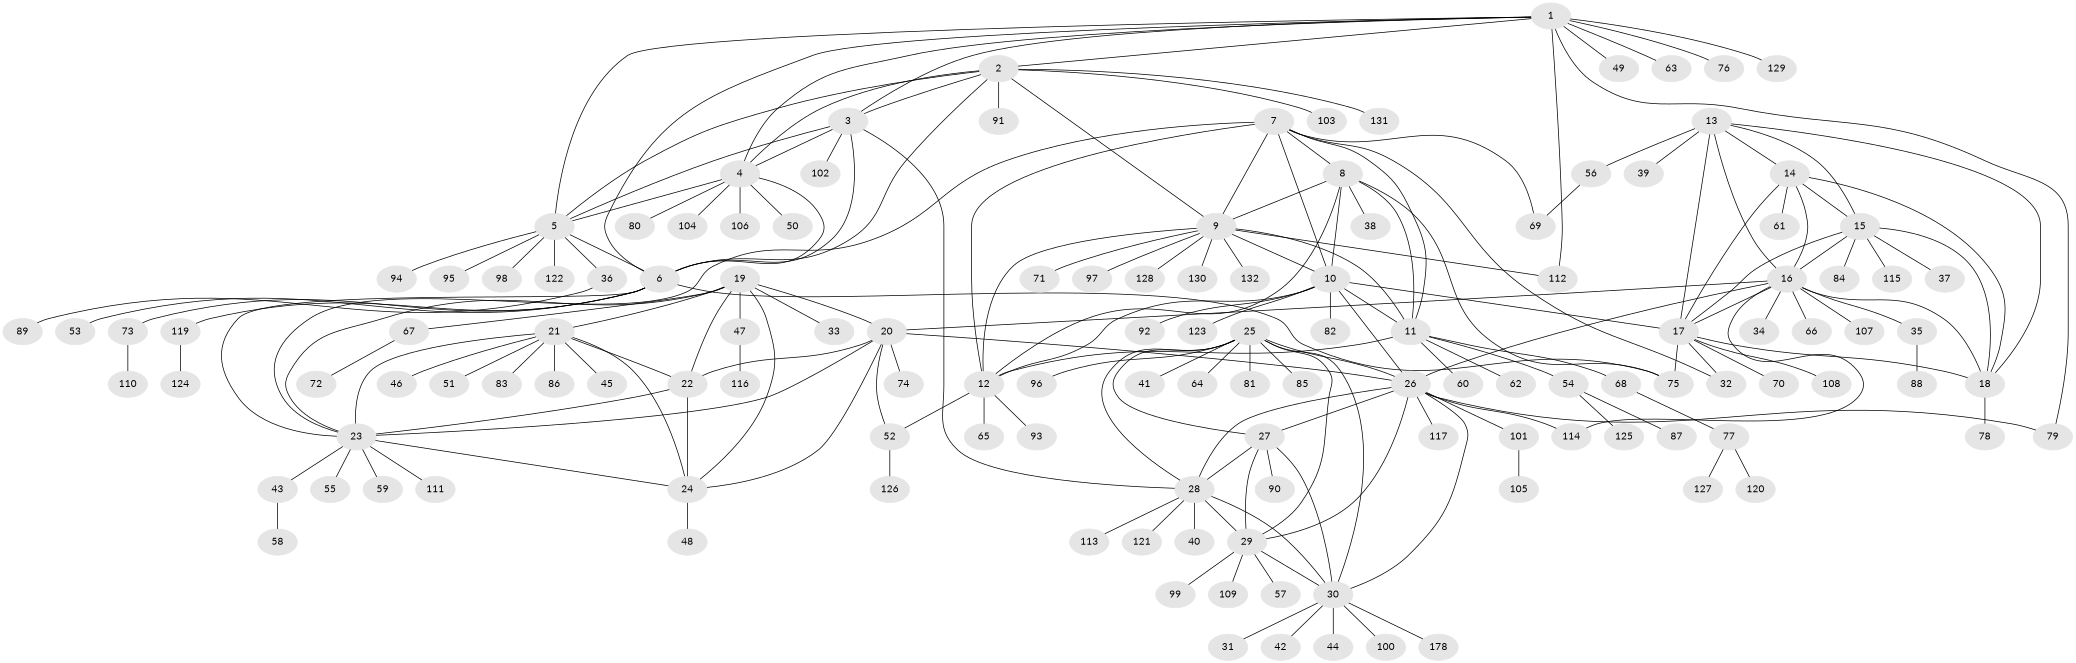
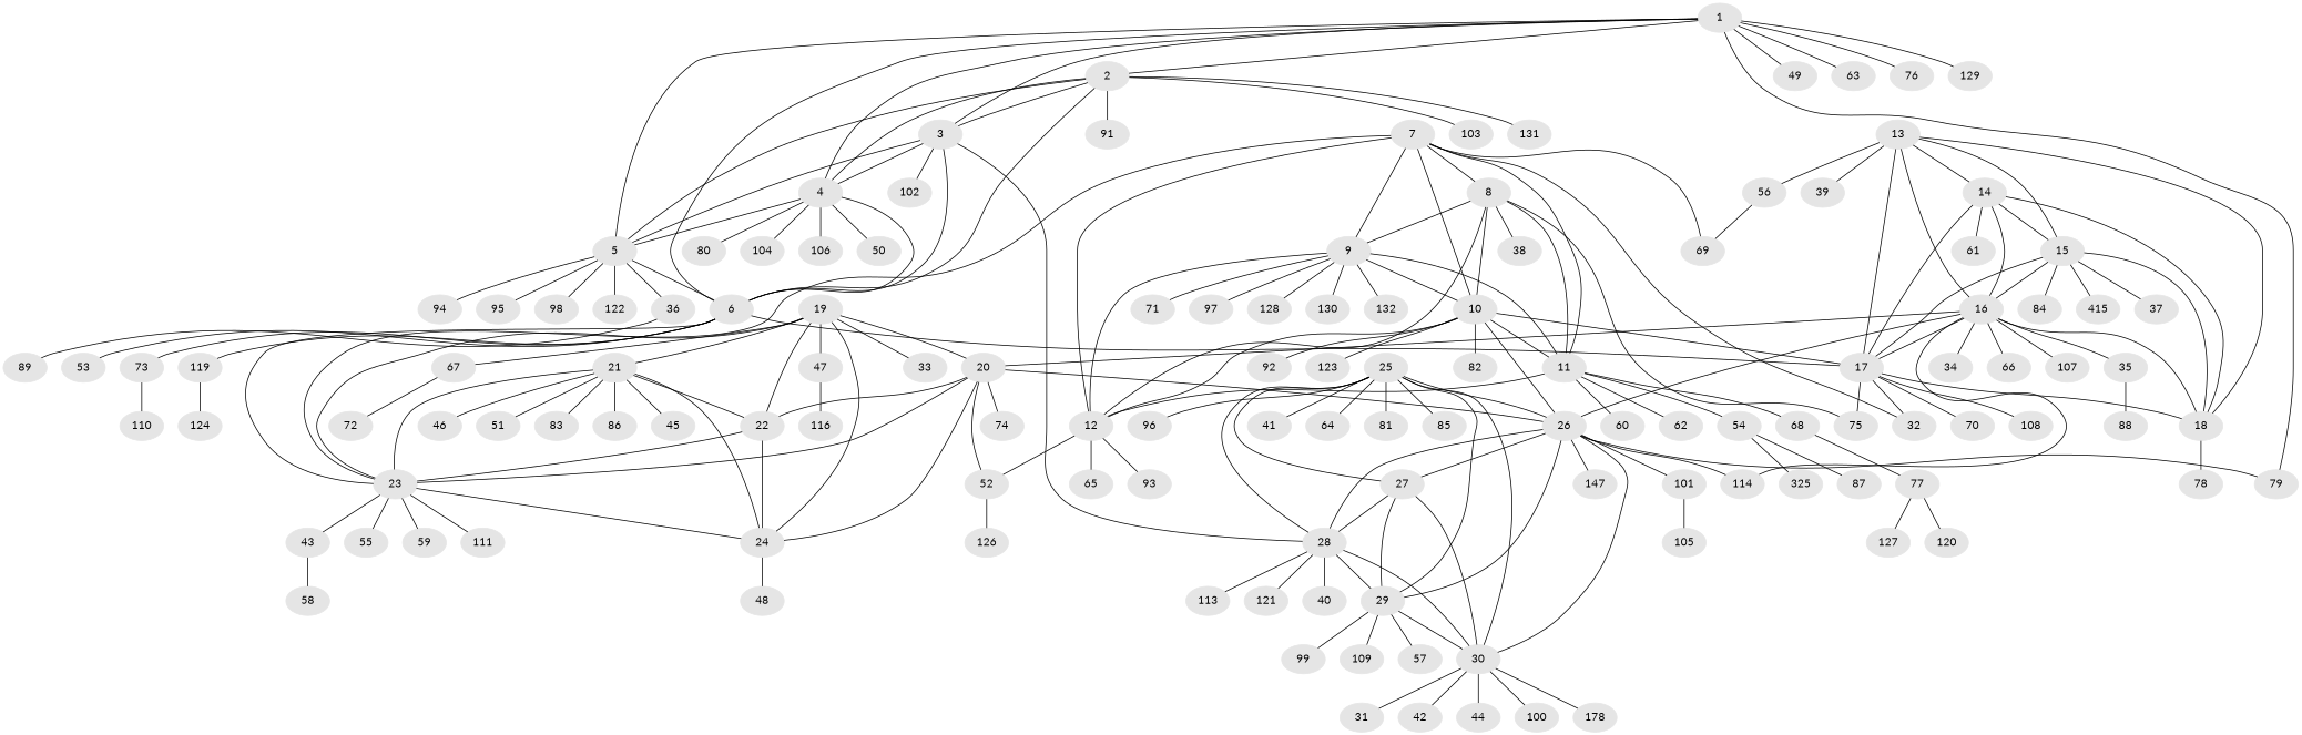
  graph {
    fontname=Lato
    node [color=gray90 fontname=Lato style=filled]
    edge [fontname=Lato]
    1
    2
    3
    4
    5
    6
    49
    63
    76
    79
-   112
    129
    9
    91
    103
    131
    28
    102
    50
    80
    104
    106
    36
    94
    95
    98
    122
    17
    23
    53
    73
    119
    10
    11
    12
    71
    97
    128
    130
    132
    29
    30
    40
    113
    121
    89
    32
    75
    18
    70
    108
    24
    43
    55
    59
    111
    110
    124
    7
    8
    69
    38
    26
    82
    92
    123
    54
    60
    62
    68
    52
    65
    93
    114
    27
    101
-   117
+   117 [label=147]
    87
-   125
+   125 [label=325]
    77
    126
    13
    14
    15
    16
    39
    56
    61
    37
    84
-   115
+   115 [label=415]
    20
    34
    35
    66
    107
    78
    22
    74
    88
    19
    21
    33
    47
    67
    45
    46
    51
    83
    86
    48
    116
    72
    58
    25
    41
    64
    81
    85
    96
-   90
    57
    99
    109
    31
    42
    44
    100
    n129 [label=178]
    105
    120
    127
    1 -- 2
    1 -- 3
    1 -- 4
    1 -- 5
    1 -- 6
    1 -- 49
    1 -- 63
    1 -- 76
    1 -- 79
-   1 -- 112
    1 -- 129
    2 -- 3
    2 -- 4
    2 -- 5
    2 -- 6
-   2 -- 9
    2 -- 91
    2 -- 103
    2 -- 131
    3 -- 4
    3 -- 5
    3 -- 6
    3 -- 28
    3 -- 102
    4 -- 5
    4 -- 6
    4 -- 50
    4 -- 80
    4 -- 104
    4 -- 106
    5 -- 6
    5 -- 36
    5 -- 94
    5 -- 95
    5 -- 98
    5 -- 122
-   6 -- 75
+   6 -- 17
    6 -- 23
    6 -- 53
    6 -- 73
    6 -- 119
-   9 -- 112
    9 -- 10
    9 -- 11
    9 -- 12
    9 -- 71
    9 -- 97
    9 -- 128
    9 -- 130
    9 -- 132
    28 -- 29
    28 -- 30
    28 -- 40
    28 -- 113
    28 -- 121
    36 -- 89
    17 -- 32
    17 -- 75
    17 -- 18
    17 -- 70
    17 -- 108
    23 -- 24
    23 -- 43
    23 -- 55
    23 -- 59
    23 -- 111
    73 -- 110
    119 -- 124
    10 -- 17
    10 -- 11
    10 -- 12
    10 -- 26
    10 -- 82
    10 -- 92
    10 -- 123
    11 -- 12
    11 -- 54
    11 -- 60
    11 -- 62
    11 -- 68
    12 -- 52
    12 -- 65
    12 -- 93
    29 -- 30
    29 -- 57
    29 -- 99
    29 -- 109
    30 -- 31
    30 -- 42
    30 -- 44
    30 -- 100
    30 -- n129
    18 -- 78
    24 -- 48
    43 -- 58
    7 -- 9
    7 -- 23
    7 -- 10
    7 -- 11
    7 -- 12
    7 -- 32
    7 -- 8
    7 -- 69
    8 -- 9
    8 -- 10
    8 -- 11
    8 -- 12
    8 -- 75
    8 -- 38
    26 -- 79
    26 -- 28
    26 -- 29
    26 -- 30
    26 -- 114
    26 -- 27
    26 -- 101
    26 -- 117
    54 -- 87
    54 -- 125
    68 -- 77
    52 -- 126
    27 -- 28
    27 -- 29
    27 -- 30
-   27 -- 90
    101 -- 105
    77 -- 120
    77 -- 127
    13 -- 17
    13 -- 18
    13 -- 14
    13 -- 15
    13 -- 16
    13 -- 39
    13 -- 56
    14 -- 17
    14 -- 18
    14 -- 15
    14 -- 16
    14 -- 61
    15 -- 17
    15 -- 18
    15 -- 16
    15 -- 37
    15 -- 84
    15 -- 115
    16 -- 17
    16 -- 18
    16 -- 26
    16 -- 114
    16 -- 20
    16 -- 34
    16 -- 35
    16 -- 66
    16 -- 107
    56 -- 69
    20 -- 23
    20 -- 24
    20 -- 26
    20 -- 52
    20 -- 22
    20 -- 74
    35 -- 88
    22 -- 23
    22 -- 24
    19 -- 23
    19 -- 24
    19 -- 20
    19 -- 22
    19 -- 21
    19 -- 33
    19 -- 47
    19 -- 67
    21 -- 23
    21 -- 24
    21 -- 22
    21 -- 45
    21 -- 46
    21 -- 51
    21 -- 83
    21 -- 86
    47 -- 116
    67 -- 72
    25 -- 28
    25 -- 29
    25 -- 30
    25 -- 26
    25 -- 27
    25 -- 41
    25 -- 64
    25 -- 81
    25 -- 85
    25 -- 96
  }
